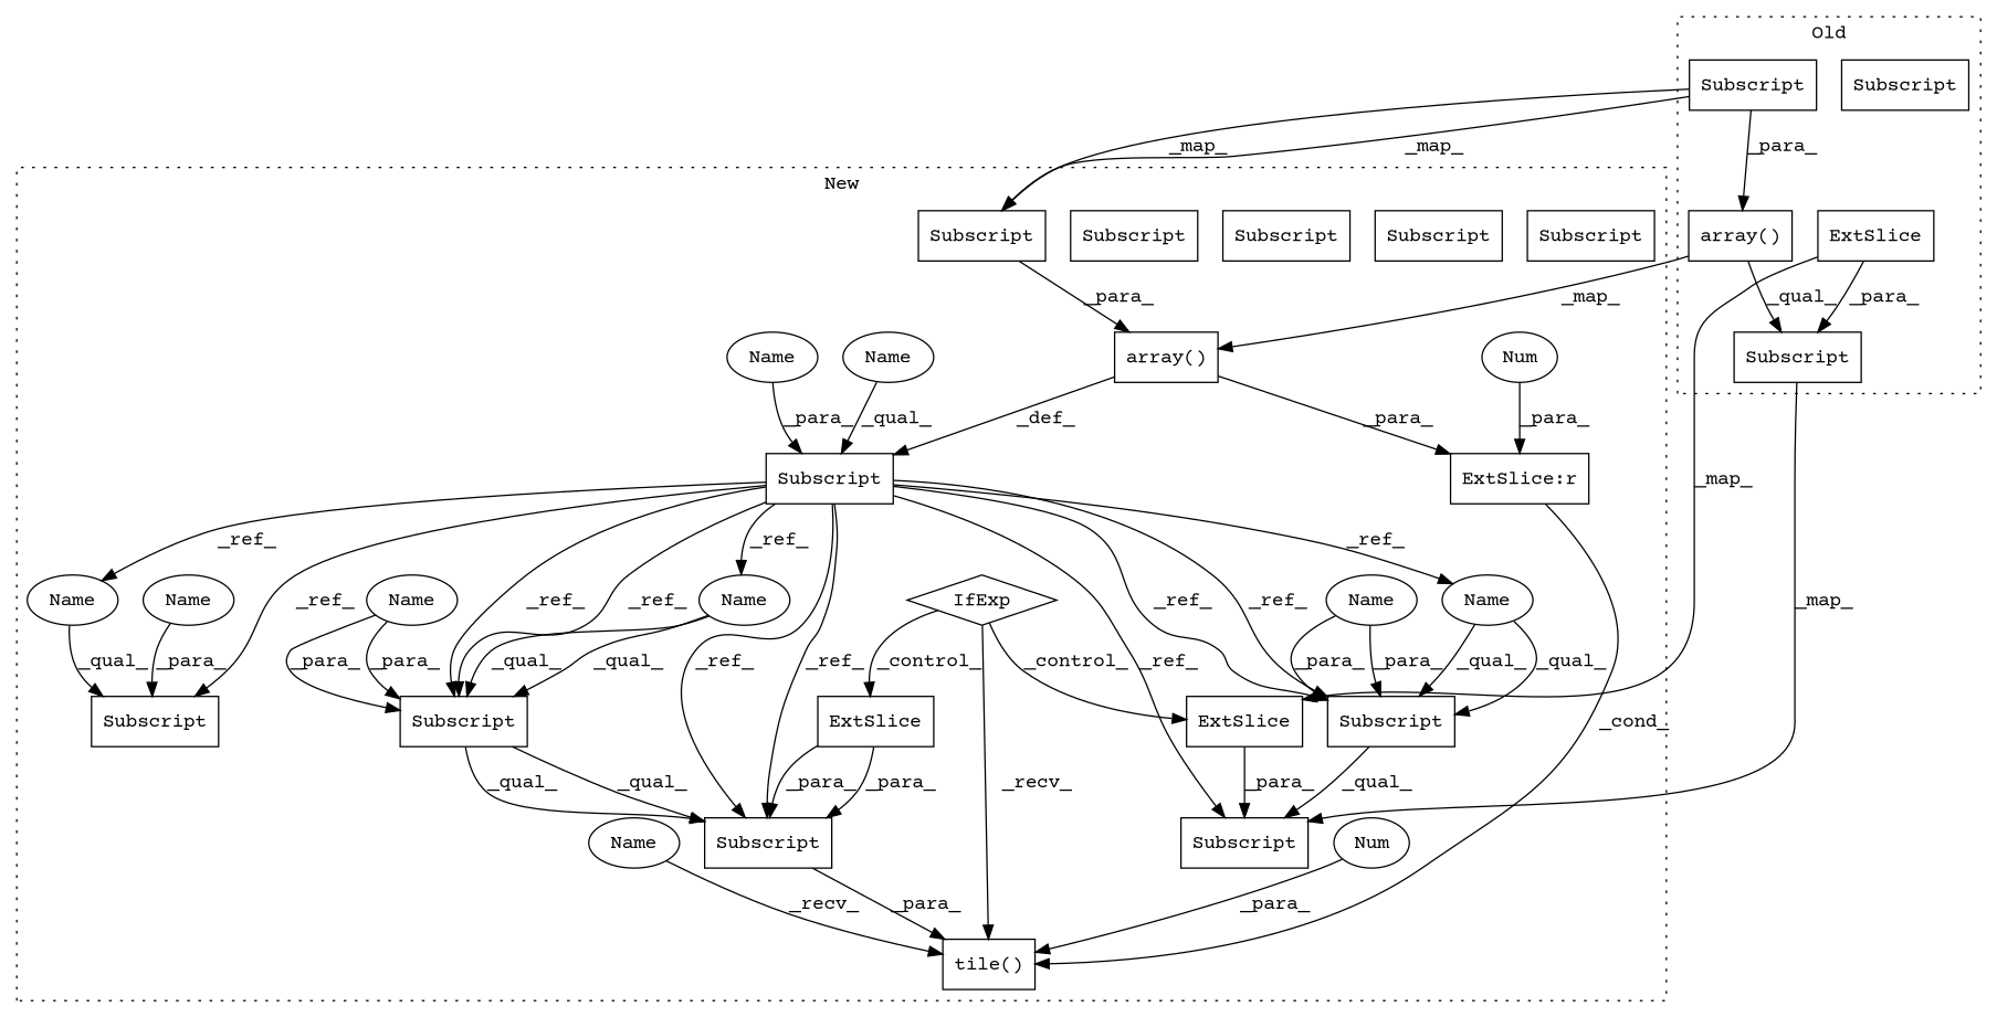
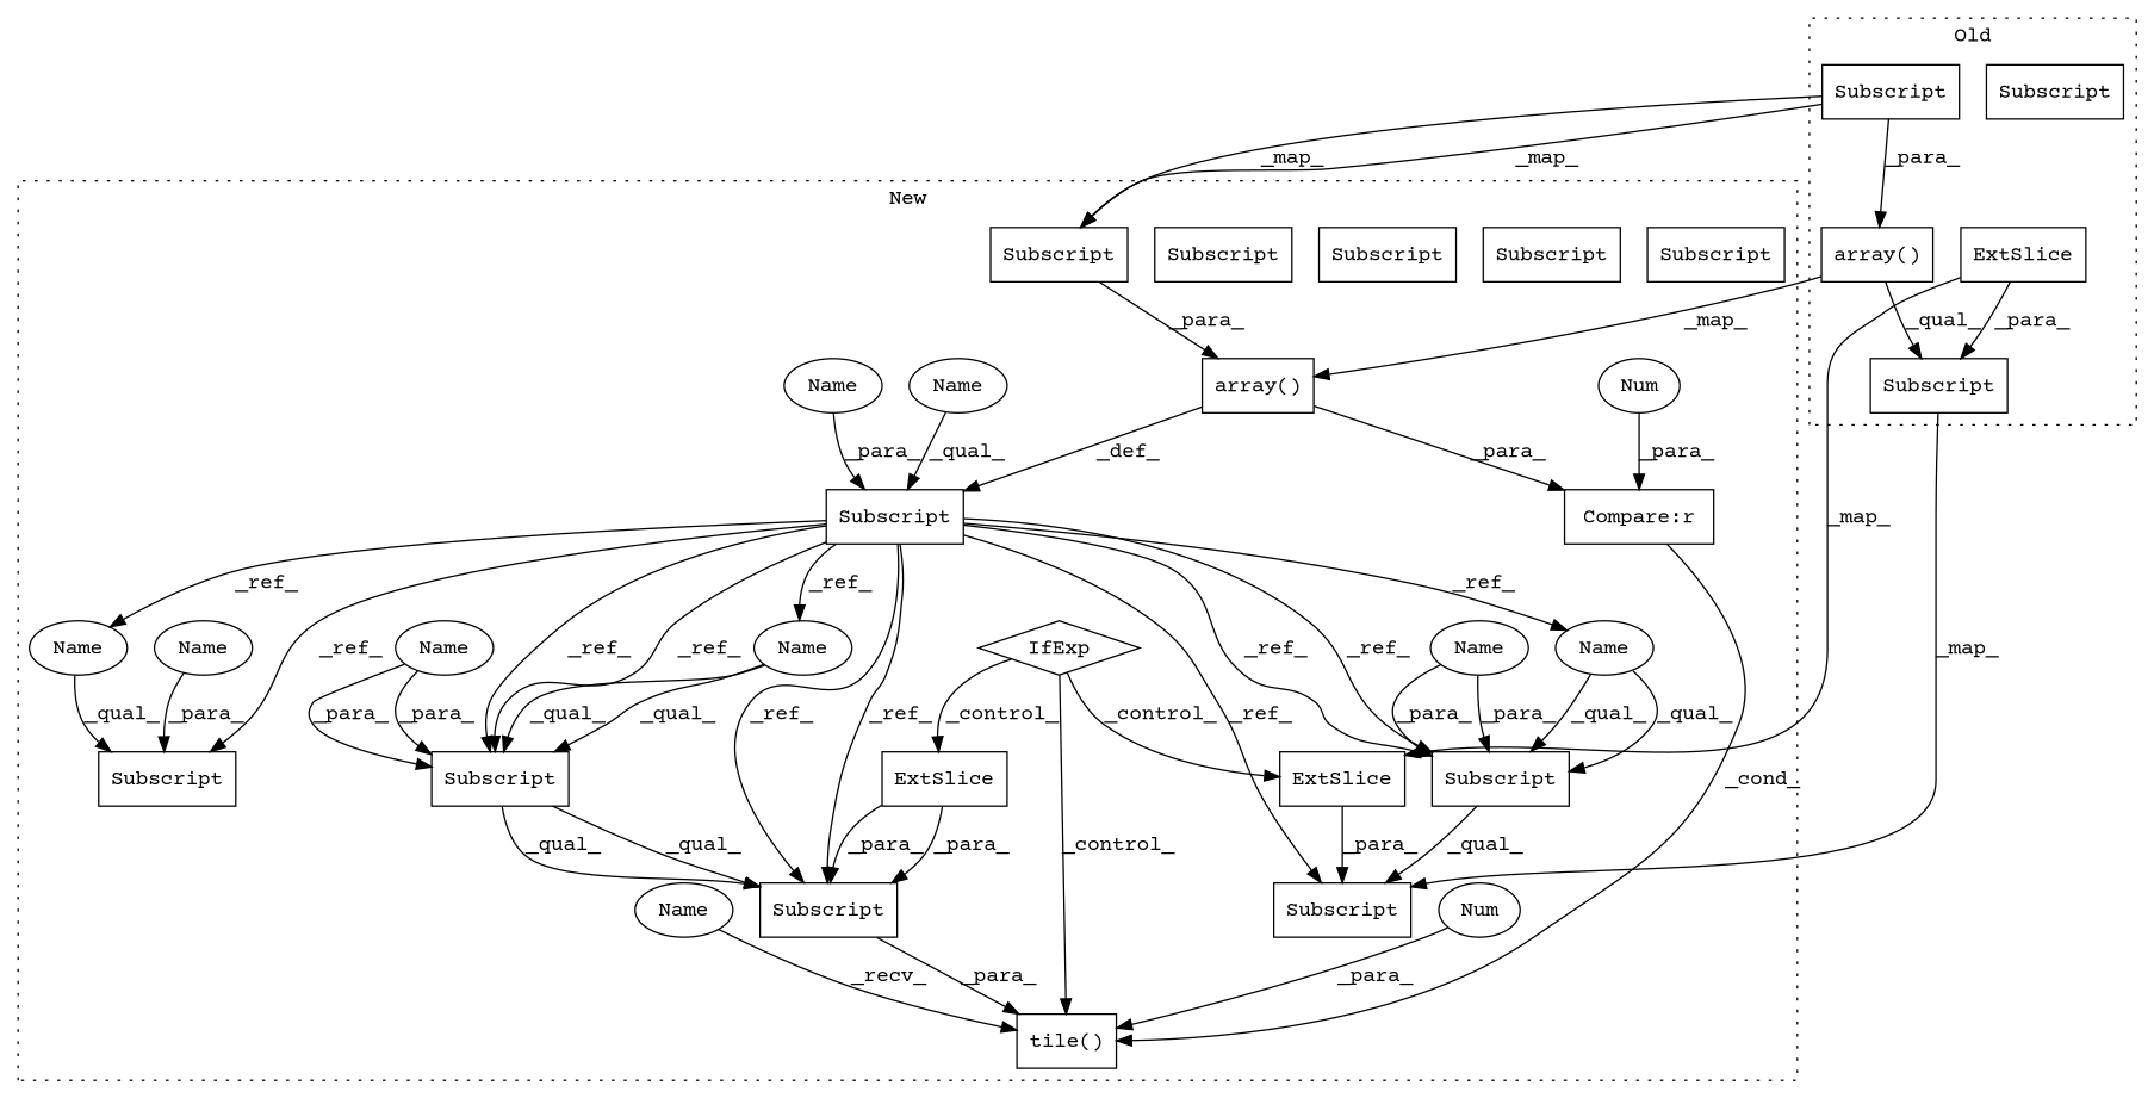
  digraph {
    fontname="Courier Prime"
    node [a=63 fontname="Courier Prime" l=1 s="5535,0" shape=box]
    edge [fontname="Courier Prime"]
    n1 [a=75 l="9,1" label="array()" s="5442,5455"]
    n2 [l="4,0" label=Subscript s="5451,0"]
    n3 [l="24,0" label=Subscript s="5442,0"]
    n4 [a=85 l=2 label=ExtSlice s=5442]
    n5 [l="4,0" label=Subscript s="5451,0"]
    n6 [a=75 l="9,1" label="array()" s="5443,5456"]
    n7 [l="4,0" label=Subscript s="5452,0"]
    n8 [l="4,0" label=Subscript s="5436,0"]
    n9 [l="14,0" label=Subscript s="5489,0"]
-   n10 [a=40 l=14 label="ExtSlice:r" s=5507]
+   n10 [a=40 l=14 label="Compare:r" s=5507]
    n11 [l="4,0" label=Subscript]
    n12 [a=51 l="4,6" label=IfExp s="5503,5521" shape=diamond]
    n13 [l="4,0" label=Subscript s="5489,0"]
    n14 [a=75 l="8,1" label="tile()" s="5527,5554"]
    n15 [l="16,0" label=Subscript]
    n16 [a=85 label=ExtSlice s=5489]
    n17 [l="4,0" label=Subscript s="5507,0"]
    n18 [a=85 label=ExtSlice s=5535]
    n19 [a=76 label=Num s=5520 shape=ellipse]
    n20 [a=76 label=Num s=5553 shape=ellipse]
    n21 [a=87 label=Name s=5507 shape=ellipse]
    n22 [a=87 label=Name s=5535 shape=ellipse]
    n23 [l="4,0" label=Subscript s="5489,0"]
    n24 [l="16,0" label=Subscript]
    n25 [l="4,0" label=Subscript]
    n26 [a=87 label=Name s=5489 shape=ellipse]
    n27 [l="4,0" label=Subscript s="5452,0"]
    n28 [a=87 label=Name s=5436 shape=ellipse]
    n29 [a=87 label=Name s=5537 shape=ellipse]
    n30 [a=87 label=Name s=5491 shape=ellipse]
    n31 [a=87 label=Name s=5438 shape=ellipse]
    n32 [a=87 label=Name s=5509 shape=ellipse]
    n33 [a=87 l=2 label=Name s=5527 shape=ellipse]
    subgraph cluster_1 {
      label=Old
      style=dotted
      n1
      n2
      n3
      n4
      n5
    }
    subgraph cluster_2 {
      label=New
      style=dotted
      n6
      n7
      n8
      n9
      n10
      n11
      n12
      n13
      n14
      n15
      n16
      n17
      n18
      n19
      n20
      n21
      n22
      n23
      n24
      n25
      n26
      n27
      n28
      n29
      n30
      n31
      n32
      n33
    }
    n1 -> n3 [label=_qual_]
    n1 -> n6 [label=_map_]
    n3 -> n9 [label=_map_]
    n4 -> n3 [label=_para_]
    n4 -> n16 [label=_map_]
    n5 -> n1 [label=_para_]
    n5 -> n27 [label=_map_]
    n5 -> n27 [label=_map_]
    n6 -> n8 [label=_def_]
    n6 -> n10 [label=_para_]
    n8 -> n9 [label=_ref_]
    n8 -> n17 [label=_ref_]
    n8 -> n21 [label=_ref_]
    n8 -> n22 [label=_ref_]
    n8 -> n23 [label=_ref_]
    n8 -> n23 [label=_ref_]
    n8 -> n24 [label=_ref_]
    n8 -> n24 [label=_ref_]
    n8 -> n25 [label=_ref_]
    n8 -> n25 [label=_ref_]
    n8 -> n26 [label=_ref_]
    n10 -> n14 [label=_cond_]
-   n12 -> n14 [label=_recv_]
+   n12 -> n14 [label=_control_]
    n12 -> n16 [label=_control_]
    n12 -> n18 [label=_control_]
    n16 -> n9 [label=_para_]
    n18 -> n24 [label=_para_]
    n18 -> n24 [label=_para_]
    n19 -> n10 [label=_para_]
    n20 -> n14 [label=_para_]
    n21 -> n17 [label=_qual_]
    n22 -> n25 [label=_qual_]
    n22 -> n25 [label=_qual_]
    n23 -> n9 [label=_qual_]
    n24 -> n14 [label=_para_]
    n25 -> n24 [label=_qual_]
    n25 -> n24 [label=_qual_]
    n26 -> n23 [label=_qual_]
    n26 -> n23 [label=_qual_]
    n27 -> n6 [label=_para_]
    n28 -> n8 [label=_qual_]
    n29 -> n25 [label=_para_]
    n29 -> n25 [label=_para_]
    n30 -> n23 [label=_para_]
    n30 -> n23 [label=_para_]
    n31 -> n8 [label=_para_]
    n32 -> n17 [label=_para_]
    n33 -> n14 [label=_recv_]
  }
